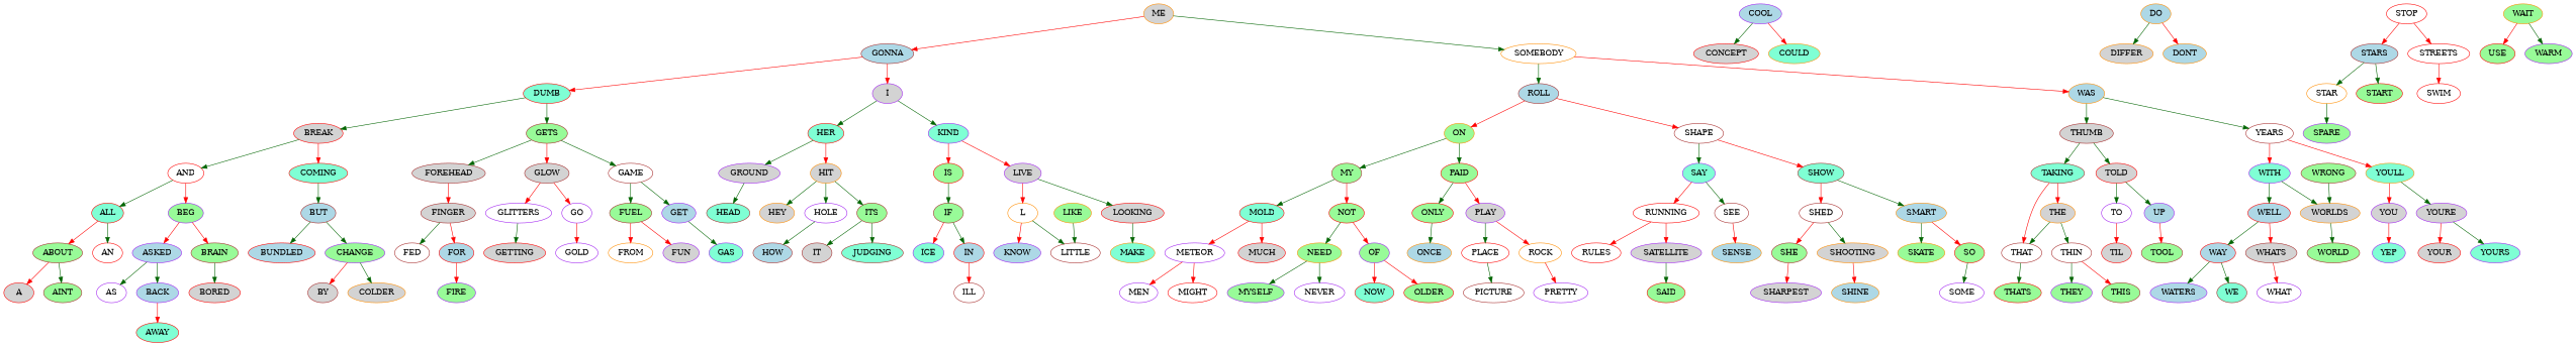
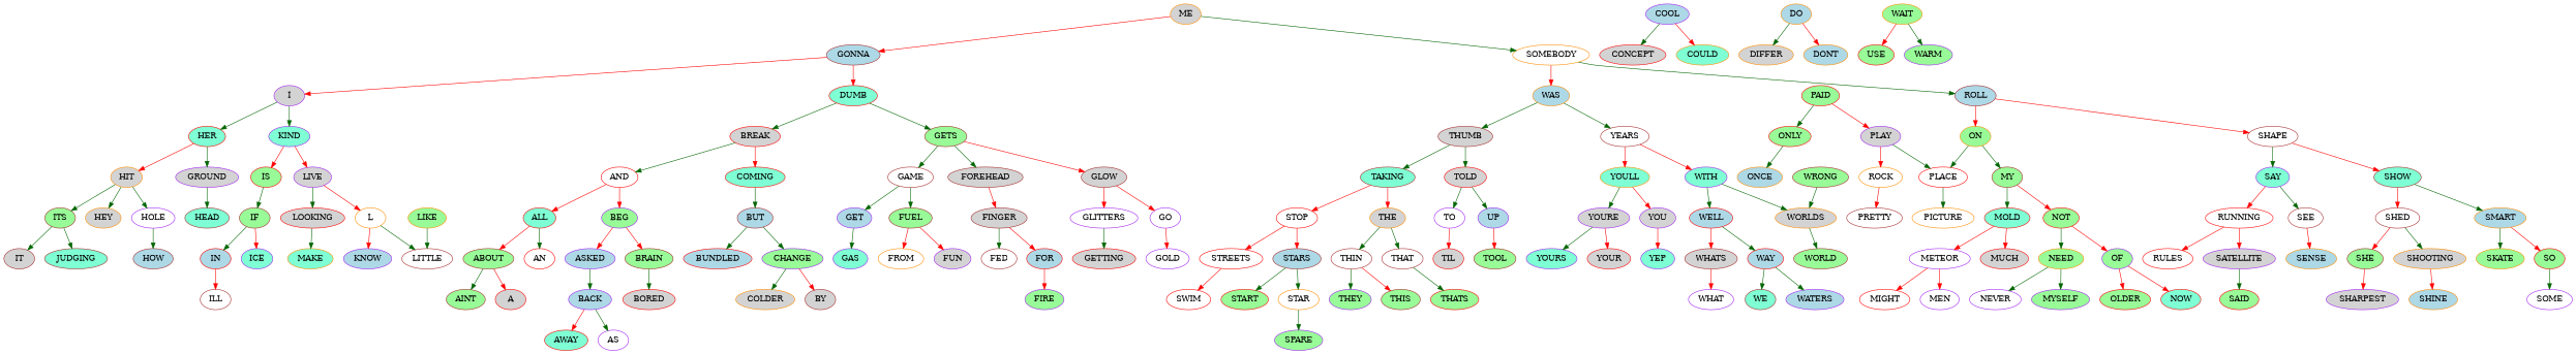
  digraph {
    node [color=purple fillcolor=white style=filled]
    edge [color=darkgreen]
    n1 [color=darkorange fillcolor=lightgrey label=ME]
    n2 [color=brown fillcolor=lightblue label=GONNA]
    n3 [color=darkorange label=SOMEBODY]
    n4 [color=red fillcolor=aquamarine label=DUMB]
    n5 [fillcolor=lightgrey label=I]
    n6 [color=brown fillcolor=lightblue label=ROLL]
    n7 [color=darkorange fillcolor=lightblue label=WAS]
    n8 [color=red fillcolor=lightgrey label=BREAK]
    n9 [color=brown fillcolor=palegreen label=GETS]
    n10 [color=red fillcolor=aquamarine label=HER]
    n11 [fillcolor=aquamarine label=KIND]
    n12 [color=red label=AND]
    n13 [color=red fillcolor=aquamarine label=COMING]
    n14 [color=brown fillcolor=lightgrey label=FOREHEAD]
    n15 [color=brown fillcolor=lightgrey label=GLOW]
    n16 [color=brown label=GAME]
    n17 [color=red fillcolor=aquamarine label=ALL]
    n18 [fillcolor=palegreen label=BEG]
    n19 [color=brown fillcolor=lightblue label=BUT]
    n20 [color=brown fillcolor=palegreen label=ABOUT]
    n21 [color=red label=AN]
    n22 [fillcolor=lightblue label=ASKED]
    n23 [color=brown fillcolor=palegreen label=BRAIN]
    n24 [color=red fillcolor=lightgrey label=A]
    n25 [color=brown fillcolor=palegreen label=AINT]
    n26 [label=AS]
    n27 [fillcolor=lightblue label=BACK]
    n28 [color=red fillcolor=lightgrey label=BORED]
    n29 [color=red fillcolor=aquamarine label=AWAY]
    n30 [color=red fillcolor=lightblue label=BUNDLED]
    n31 [fillcolor=palegreen label=CHANGE]
    n32 [color=brown fillcolor=lightgrey label=BY]
    n33 [color=darkorange fillcolor=lightgrey label=COLDER]
    n34 [fillcolor=lightblue label=COOL]
    n35 [color=red fillcolor=lightgrey label=CONCEPT]
    n36 [color=darkorange fillcolor=aquamarine label=COULD]
    n37 [color=darkorange fillcolor=lightblue label=DO]
    n38 [color=darkorange fillcolor=lightgrey label=DIFFER]
    n39 [color=darkorange fillcolor=lightblue label=DONT]
    n40 [color=brown fillcolor=lightgrey label=FINGER]
    n41 [label=GLITTERS]
    n42 [label=GO]
    n43 [color=brown label=FED]
    n44 [color=red fillcolor=lightblue label=FOR]
    n45 [color=brown fillcolor=palegreen label=FUEL]
    n46 [fillcolor=lightblue label=GET]
    n47 [fillcolor=palegreen label=FIRE]
    n48 [color=darkorange label=FROM]
    n49 [fillcolor=lightgrey label=FUN]
    n50 [fillcolor=aquamarine label=GAS]
    n51 [color=red fillcolor=lightgrey label=GETTING]
    n52 [label=GOLD]
    n53 [fillcolor=lightgrey label=GROUND]
    n54 [color=darkorange fillcolor=lightgrey label=HIT]
    n55 [color=red fillcolor=palegreen label=IS]
    n56 [fillcolor=lightgrey label=LIVE]
    n57 [color=brown fillcolor=aquamarine label=HEAD]
    n58 [color=darkorange fillcolor=lightgrey label=HEY]
    n59 [label=HOLE]
    n60 [color=brown fillcolor=palegreen label=ITS]
    n61 [color=brown fillcolor=lightblue label=HOW]
    n62 [color=brown fillcolor=palegreen label=IF]
    n63 [color=darkorange label=L]
    n64 [color=red fillcolor=lightgrey label=LOOKING]
    n65 [fillcolor=aquamarine label=ICE]
    n66 [color=red fillcolor=lightblue label=IN]
    n67 [color=brown fillcolor=lightgrey label=IT]
    n68 [color=brown fillcolor=aquamarine label=JUDGING]
    n69 [color=brown label=ILL]
    n70 [fillcolor=lightblue label=KNOW]
    n71 [color=brown label=LITTLE]
    n72 [color=darkorange fillcolor=aquamarine label=MAKE]
    n73 [color=darkorange fillcolor=palegreen label=LIKE]
    n74 [color=darkorange fillcolor=palegreen label=ON]
    n75 [color=brown label=SHAPE]
    n76 [color=brown fillcolor=lightgrey label=THUMB]
    n77 [color=brown label=YEARS]
    n78 [color=brown fillcolor=palegreen label=MY]
    n79 [color=red fillcolor=palegreen label=PAID]
    n80 [fillcolor=aquamarine label=SAY]
    n81 [color=brown fillcolor=aquamarine label=SHOW]
    n82 [color=red fillcolor=aquamarine label=MOLD]
    n83 [color=red fillcolor=palegreen label=NOT]
    n84 [color=red fillcolor=palegreen label=ONLY]
    n85 [fillcolor=lightgrey label=PLAY]
    n86 [label=METEOR]
    n87 [color=red fillcolor=lightgrey label=MUCH]
    n88 [color=darkorange fillcolor=palegreen label=NEED]
    n89 [fillcolor=palegreen label=OF]
    n90 [label=MEN]
    n91 [color=red label=MIGHT]
    n92 [fillcolor=palegreen label=MYSELF]
    n93 [label=NEVER]
    n94 [color=red fillcolor=aquamarine label=NOW]
    n95 [color=red fillcolor=palegreen label=OLDER]
    n96 [color=darkorange fillcolor=lightblue label=ONCE]
    n97 [color=red label=PLACE]
    n98 [color=darkorange label=ROCK]
-   n99 [color=brown label=PICTURE]
-   n100 [label=PRETTY]
+   n99 [color=darkorange label=PICTURE]
+   n100 [color=brown label=PRETTY]
    n101 [color=red label=RUNNING]
    n102 [color=brown label=SEE]
    n103 [color=brown label=SHED]
    n104 [color=darkorange fillcolor=lightblue label=SMART]
    n105 [color=red label=RULES]
    n106 [fillcolor=lightgrey label=SATELLITE]
    n107 [color=darkorange fillcolor=lightblue label=SENSE]
    n108 [color=red fillcolor=palegreen label=SAID]
    n109 [color=brown fillcolor=palegreen label=SHE]
    n110 [color=darkorange fillcolor=lightgrey label=SHOOTING]
    n111 [color=darkorange fillcolor=palegreen label=SKATE]
    n112 [color=red fillcolor=palegreen label=SO]
    n113 [fillcolor=lightgrey label=SHARPEST]
    n114 [color=darkorange fillcolor=lightblue label=SHINE]
    n115 [label=SOME]
    n116 [color=brown fillcolor=aquamarine label=TAKING]
    n117 [color=red fillcolor=lightgrey label=TOLD]
    n118 [fillcolor=aquamarine label=WITH]
    n119 [color=darkorange fillcolor=aquamarine label=YOULL]
    n120 [color=red label=STOP]
    n121 [color=darkorange fillcolor=lightgrey label=THE]
    n122 [label=TO]
    n123 [fillcolor=lightblue label=UP]
    n124 [color=brown fillcolor=lightblue label=STARS]
    n125 [color=red label=STREETS]
    n126 [color=brown label=THAT]
    n127 [color=brown label=THIN]
    n128 [color=darkorange label=STAR]
    n129 [color=red fillcolor=palegreen label=START]
    n130 [color=red label=SWIM]
    n131 [fillcolor=palegreen label=SPARE]
    n132 [color=red fillcolor=palegreen label=THATS]
    n133 [fillcolor=palegreen label=THEY]
    n134 [color=brown fillcolor=palegreen label=THIS]
    n135 [color=red fillcolor=lightgrey label=TIL]
    n136 [color=brown fillcolor=palegreen label=TOOL]
    n137 [color=darkorange fillcolor=palegreen label=WAIT]
    n138 [color=red fillcolor=palegreen label=USE]
    n139 [fillcolor=palegreen label=WARM]
    n140 [color=red fillcolor=lightblue label=WELL]
    n141 [color=darkorange fillcolor=lightgrey label=WORLDS]
    n142 [fillcolor=lightgrey label=YOU]
    n143 [fillcolor=lightgrey label=YOURE]
    n144 [color=red fillcolor=lightblue label=WAY]
    n145 [color=brown fillcolor=lightgrey label=WHATS]
    n146 [color=brown fillcolor=palegreen label=WORLD]
    n147 [fillcolor=lightblue label=WATERS]
    n148 [color=brown fillcolor=aquamarine label=WE]
    n149 [label=WHAT]
    n150 [color=brown fillcolor=palegreen label=WRONG]
    n151 [fillcolor=aquamarine label=YEP]
    n152 [color=red fillcolor=lightgrey label=YOUR]
    n153 [fillcolor=aquamarine label=YOURS]
    n1 -> n2 [color=red]
    n1 -> n3
    n2 -> n4 [color=red]
    n2 -> n5 [color=red]
    n3 -> n6
    n3 -> n7 [color=red]
    n4 -> n8
    n4 -> n9
    n5 -> n10
    n5 -> n11
    n6 -> n74 [color=red]
    n6 -> n75 [color=red]
    n7 -> n76
    n7 -> n77
    n8 -> n12
    n8 -> n13 [color=red]
    n9 -> n14
    n9 -> n15 [color=red]
    n9 -> n16
    n10 -> n53
    n10 -> n54 [color=red]
    n11 -> n55 [color=red]
    n11 -> n56 [color=red]
-   n12 -> n17
+   n12 -> n17 [color=red]
    n12 -> n18 [color=red]
    n13 -> n19
    n14 -> n40 [color=red]
    n15 -> n41 [color=red]
    n15 -> n42 [color=red]
    n16 -> n45
    n16 -> n46
    n17 -> n20 [color=red]
    n17 -> n21
    n18 -> n22 [color=red]
    n18 -> n23 [color=red]
    n19 -> n30
    n19 -> n31
    n20 -> n24 [color=red]
    n20 -> n25
-   n22 -> n26
+   n27 -> n26
    n22 -> n27
    n23 -> n28
    n27 -> n29 [color=red]
    n31 -> n32 [color=red]
    n31 -> n33
    n34 -> n35
    n34 -> n36 [color=red]
    n37 -> n38
    n37 -> n39 [color=red]
    n40 -> n43
    n40 -> n44 [color=red]
    n41 -> n51
    n42 -> n52 [color=red]
    n44 -> n47 [color=red]
    n45 -> n48 [color=red]
    n45 -> n49 [color=red]
    n46 -> n50
    n53 -> n57
    n54 -> n58
    n54 -> n59
    n54 -> n60
    n55 -> n62
    n56 -> n63 [color=red]
    n56 -> n64
    n59 -> n61
    n60 -> n67
    n60 -> n68
    n62 -> n65 [color=red]
    n62 -> n66
    n63 -> n70 [color=red]
    n63 -> n71
    n64 -> n72
    n66 -> n69 [color=red]
    n73 -> n71
    n74 -> n78
-   n74 -> n79
+   n74 -> n97
    n75 -> n80
    n75 -> n81 [color=red]
    n76 -> n116
    n76 -> n117
    n77 -> n118 [color=red]
    n77 -> n119 [color=red]
    n78 -> n82
    n78 -> n83 [color=red]
    n79 -> n84
    n79 -> n85 [color=red]
    n80 -> n101 [color=red]
    n80 -> n102
    n81 -> n103 [color=red]
    n81 -> n104
    n82 -> n86 [color=red]
    n82 -> n87 [color=red]
    n83 -> n88
    n83 -> n89 [color=red]
    n84 -> n96
    n85 -> n97
    n85 -> n98 [color=red]
    n86 -> n90 [color=red]
    n86 -> n91 [color=red]
    n88 -> n92
    n88 -> n93
    n89 -> n94 [color=red]
    n89 -> n95 [color=red]
    n97 -> n99
    n98 -> n100 [color=red]
    n101 -> n105 [color=red]
    n101 -> n106 [color=red]
    n102 -> n107 [color=red]
    n103 -> n109 [color=red]
    n103 -> n110
    n104 -> n111
    n104 -> n112 [color=red]
    n106 -> n108
    n109 -> n113 [color=red]
    n110 -> n114 [color=red]
    n112 -> n115
-   n116 -> n126 [color=red]
+   n116 -> n120 [color=red]
    n116 -> n121 [color=red]
    n117 -> n122
    n117 -> n123
    n118 -> n140
    n118 -> n141
    n119 -> n142 [color=red]
    n119 -> n143
    n120 -> n124 [color=red]
    n120 -> n125 [color=red]
    n121 -> n126
    n121 -> n127
    n122 -> n135 [color=red]
    n123 -> n136 [color=red]
    n124 -> n128
    n124 -> n129
    n125 -> n130 [color=red]
    n126 -> n132
    n127 -> n133
    n127 -> n134 [color=red]
    n128 -> n131
    n137 -> n138 [color=red]
    n137 -> n139
    n140 -> n144
    n140 -> n145 [color=red]
    n141 -> n146
    n142 -> n151 [color=red]
    n143 -> n152 [color=red]
    n143 -> n153
    n144 -> n147
    n144 -> n148
    n145 -> n149 [color=red]
    n150 -> n141
  }
